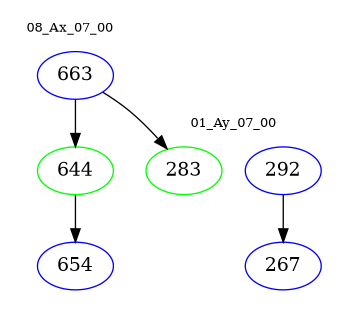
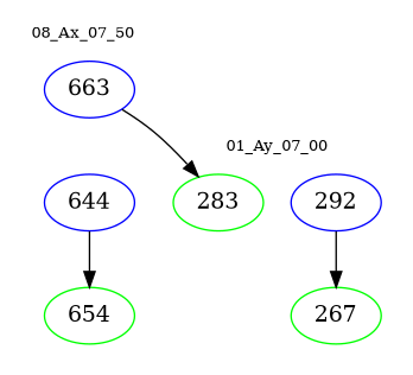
  digraph {
    node [color=green]
    edge [color=black]
    n1 [color=blue label=292]
-   n2 [color=blue label=267]
+   n2 [label=267]
    n3 [label=283]
    n4 [color=blue label=663]
-   n5 [label=644]
-   n6 [color=blue label=654]
+   n5 [color=blue label=644]
+   n6 [label=654]
    subgraph cluster_1 {
      color=white
      fontsize=10
      label="01_Ay_07_00"
      n1
      n2
      n3
    }
    subgraph cluster_2 {
      color=white
      fontsize=10
-     label="08_Ax_07_00"
+     label="08_Ax_07_50"
      n4
      n5
      n6
    }
    n1 -> n2
    n4 -> n3
-   n4 -> n5
    n5 -> n6
  }
